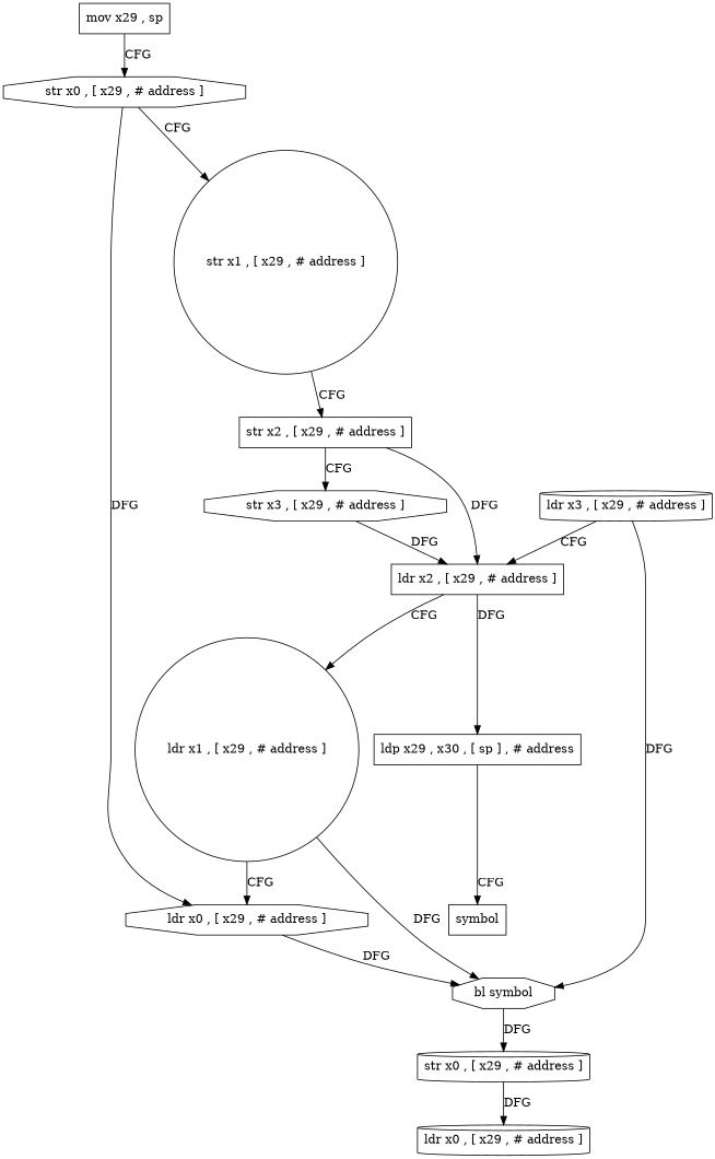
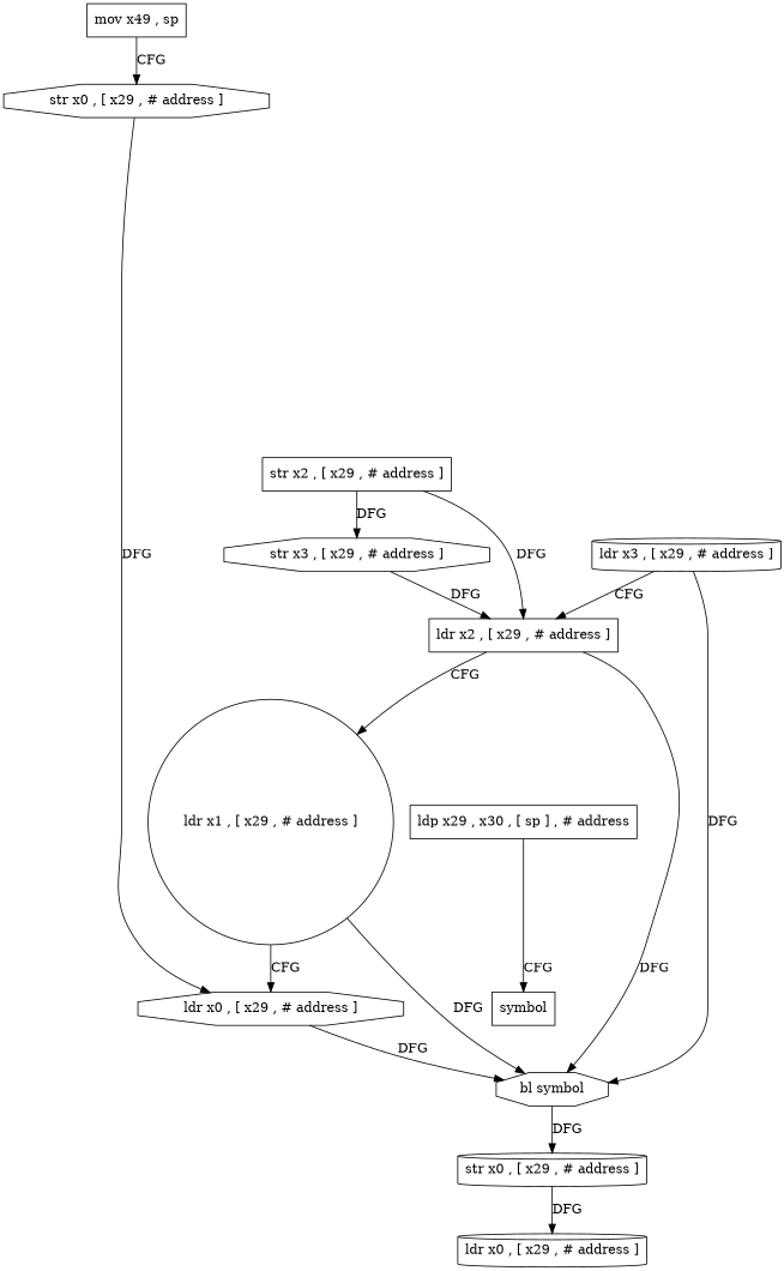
  digraph {
    node [shape=box]
-   n1 [label="mov x29 , sp"]
+   n1 [label="mov x49 , sp"]
    n2 [label="str x0 , [ x29 , # address ]" shape=octagon]
-   n3 [label="str x1 , [ x29 , # address ]" shape=circle]
    n4 [label="ldr x0 , [ x29 , # address ]" shape=octagon]
    n5 [label="str x2 , [ x29 , # address ]"]
    n6 [label="bl symbol" shape=octagon]
    n7 [label="str x3 , [ x29 , # address ]" shape=octagon]
    n8 [label="ldr x2 , [ x29 , # address ]"]
    n9 [label="ldr x1 , [ x29 , # address ]" shape=circle]
    n10 [label="ldr x3 , [ x29 , # address ]" shape=cylinder]
    n11 [label="str x0 , [ x29 , # address ]" shape=cylinder]
    n12 [label="ldr x0 , [ x29 , # address ]" shape=cylinder]
    n13 [label="ldp x29 , x30 , [ sp ] , # address"]
    n14 [label=symbol]
    n1 -> n2 [label=CFG]
-   n2 -> n3 [label=CFG]
    n2 -> n4 [label=DFG]
-   n3 -> n5 [label=CFG]
    n4 -> n6 [label=DFG]
-   n5 -> n7 [label=CFG]
+   n5 -> n7 [label=DFG]
    n5 -> n8 [label=DFG]
    n6 -> n11 [label=DFG]
    n7 -> n8 [label=DFG]
-   n8 -> n13 [label=DFG]
+   n8 -> n6 [label=DFG]
    n8 -> n9 [label=CFG]
    n9 -> n4 [label=CFG]
    n9 -> n6 [label=DFG]
    n10 -> n6 [label=DFG]
    n10 -> n8 [label=CFG]
    n11 -> n12 [label=DFG]
    n13 -> n14 [label=CFG]
  }
